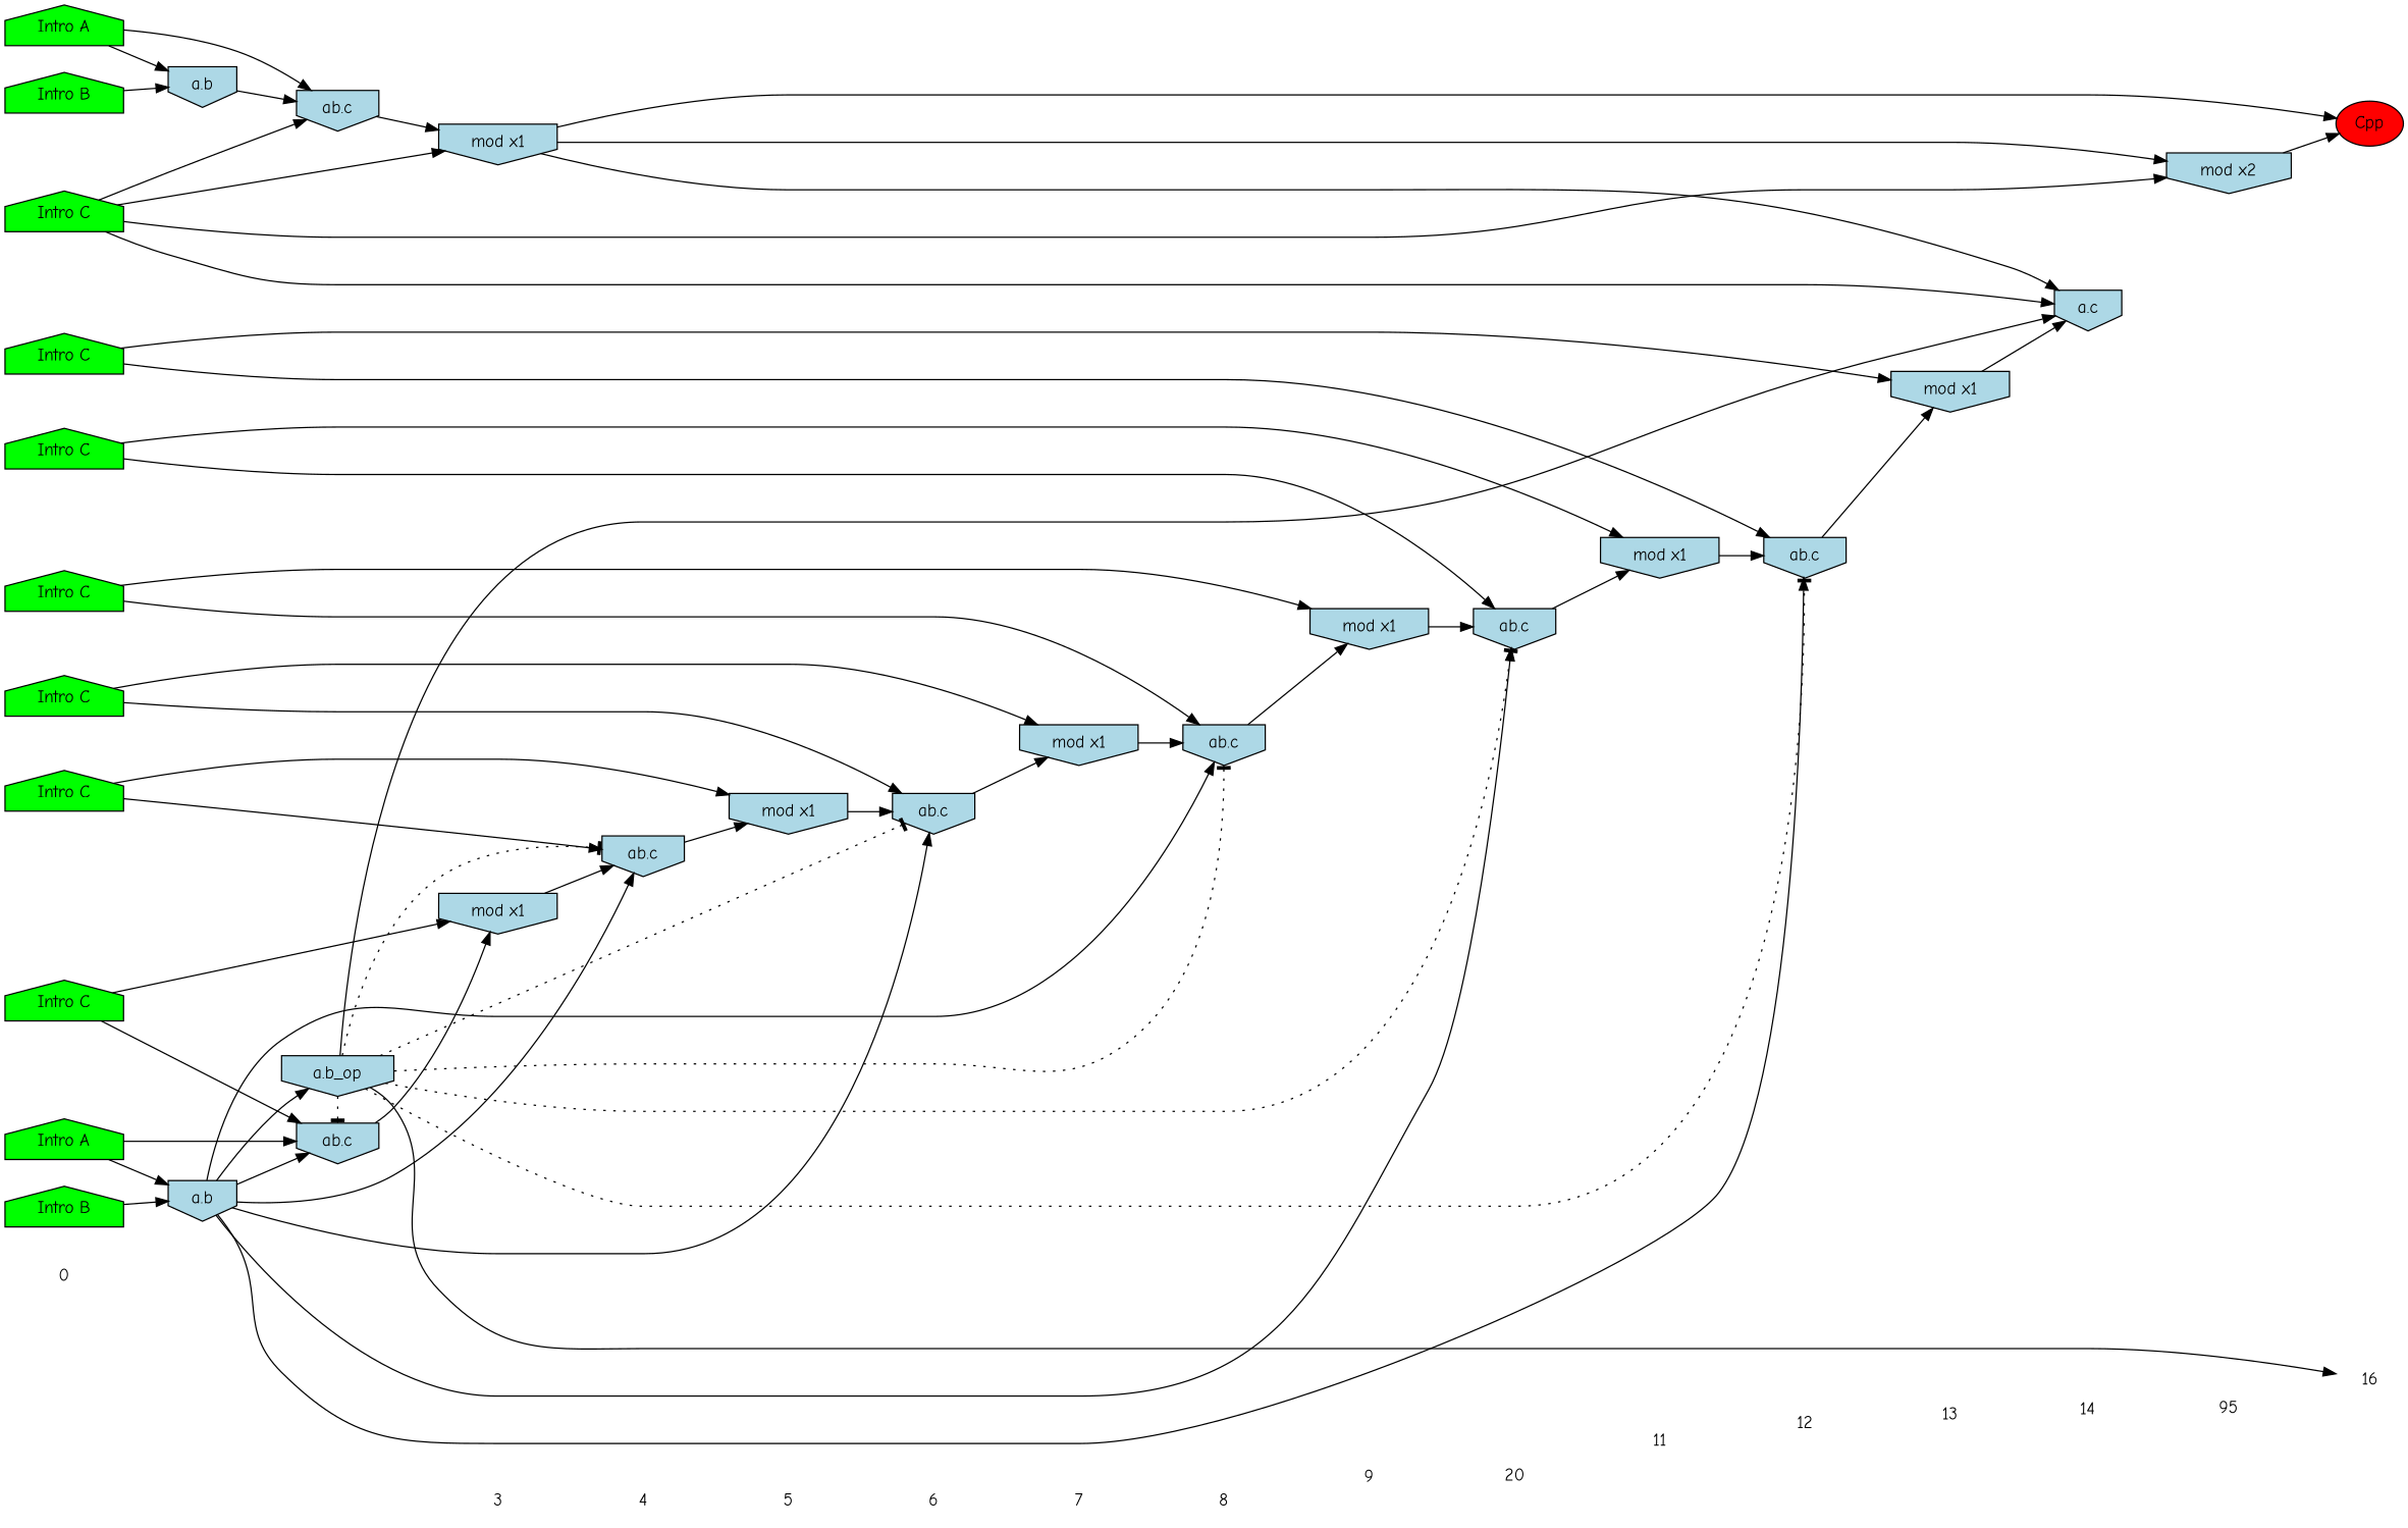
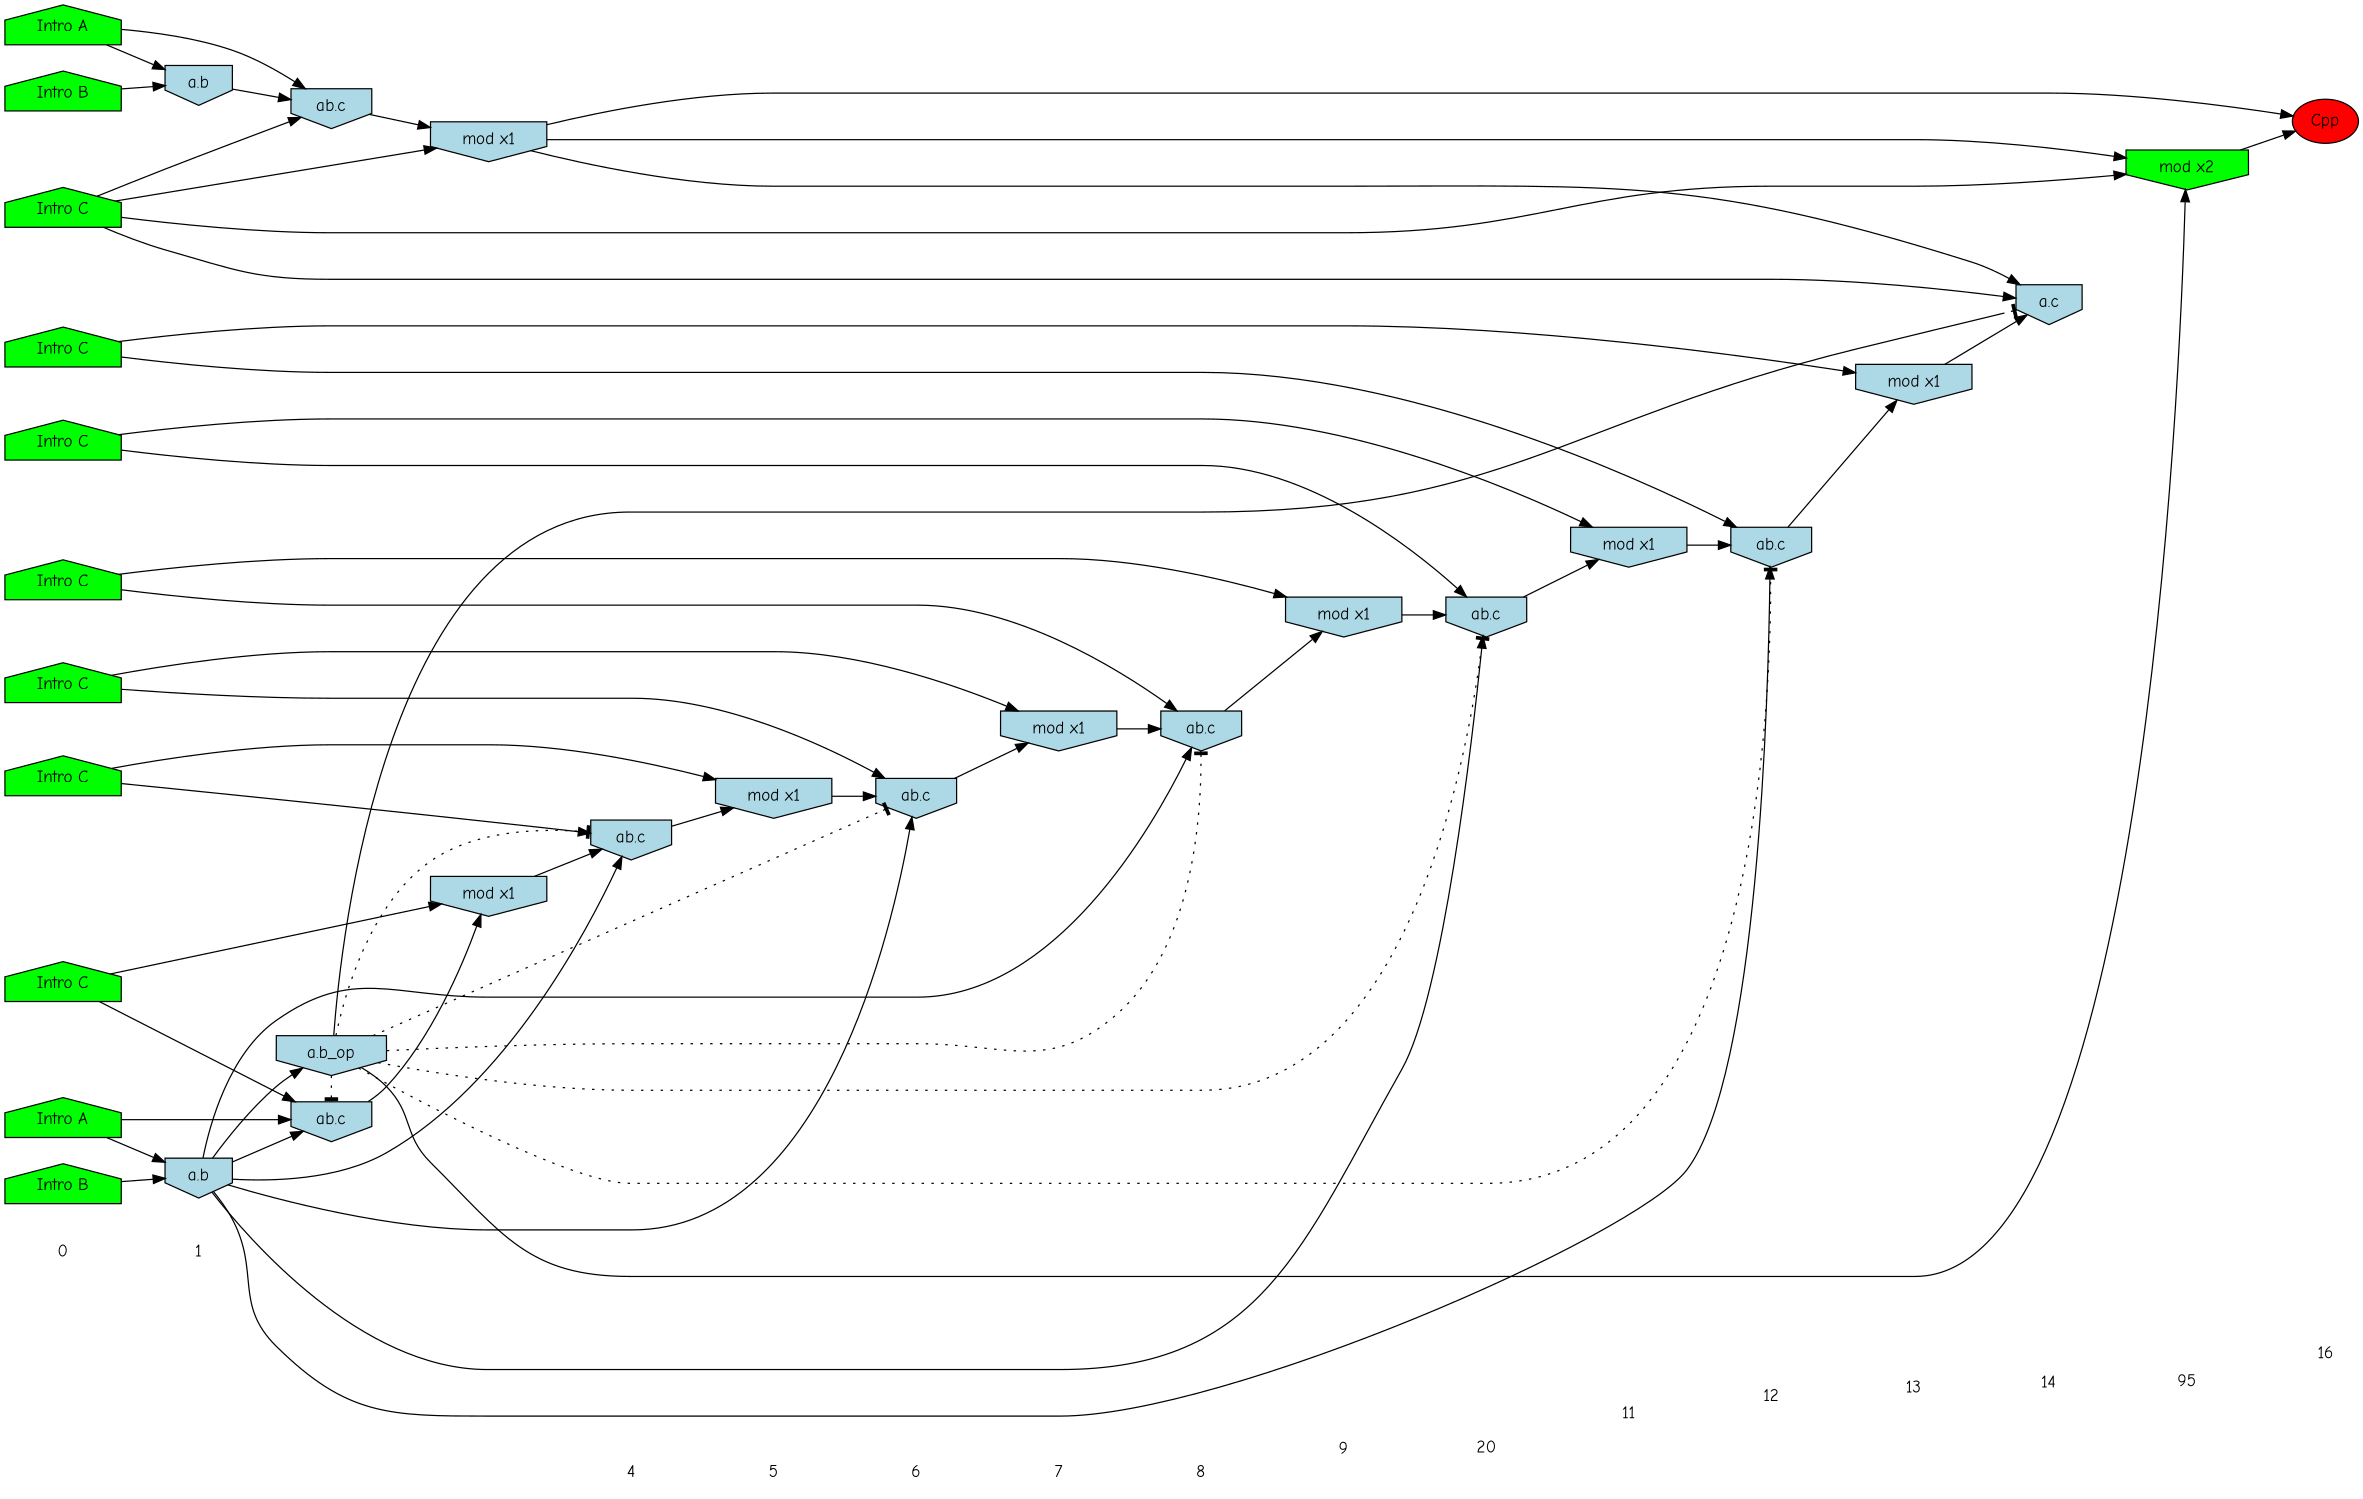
  digraph {
    fontname="Comic Neue"
    rankdir=LR
    ranksep=.5
    node [fontname="Comic Neue" shape=invhouse fillcolor=lightblue style=filled]
    edge [fontname="Comic Neue"]
    0 [shape=plaintext fillcolor="" style=""]
    n2 [fillcolor=green label="Intro B" shape=house]
    n3 [fillcolor=green label="Intro B" shape=house]
    n4 [fillcolor=green label="Intro A" shape=house]
    n5 [fillcolor=green label="Intro A" shape=house]
    n6 [fillcolor=green label="Intro C" shape=house]
    n7 [fillcolor=green label="Intro C" shape=house]
    n8 [fillcolor=green label="Intro C" shape=house]
    n9 [fillcolor=green label="Intro C" shape=house]
    n10 [fillcolor=green label="Intro C" shape=house]
    n11 [fillcolor=green label="Intro C" shape=house]
    n12 [fillcolor=green label="Intro C" shape=house]
+   1 [shape=plaintext fillcolor="" style=""]
    n14 [label="a.b"]
    n15 [label="a.b"]
    n16 [label="ab.c"]
    n17 [label="ab.c"]
    n18 [label="a.b_op"]
-   3 [shape=plaintext fillcolor="" style=""]
    n20 [label="mod x1"]
    n21 [label="mod x1"]
    4 [shape=plaintext fillcolor="" style=""]
    n23 [label="ab.c"]
    5 [shape=plaintext fillcolor="" style=""]
    n25 [label="mod x1"]
    6 [shape=plaintext fillcolor="" style=""]
    n27 [label="ab.c"]
    7 [shape=plaintext fillcolor="" style=""]
    n29 [label="mod x1"]
    8 [shape=plaintext fillcolor="" style=""]
    n31 [label="ab.c"]
    9 [shape=plaintext fillcolor="" style=""]
    n33 [label="mod x1"]
    n34 [label=20 shape=plaintext fillcolor="" style=""]
    n35 [label="ab.c"]
    11 [shape=plaintext fillcolor="" style=""]
    n37 [label="mod x1"]
    12 [shape=plaintext fillcolor="" style=""]
    n39 [label="ab.c"]
    13 [shape=plaintext fillcolor="" style=""]
    n41 [label="mod x1"]
    14 [shape=plaintext fillcolor="" style=""]
    n43 [label="a.c"]
    n44 [label=95 shape=plaintext fillcolor="" style=""]
-   n45 [label="mod x2"]
+   n45 [fillcolor=green label="mod x2"]
    16 [shape=plaintext fillcolor="" style=""]
    n47 [fillcolor=red label=Cpp shape=""]
    subgraph sub_1 {
      rank=same
      0
      n2
      n3
      n4
      n5
      n6
      n7
      n8
      n9
      n10
      n11
      n12
    }
    subgraph sub_2 {
      rank=same
+     1
      n14
      n15
    }
    subgraph sub_3 {
      rank=same
      n16
      n17
      n18
    }
    subgraph sub_4 {
      rank=same
-     3
      n20
      n21
    }
    subgraph sub_5 {
      rank=same
      4
      n23
    }
    subgraph sub_6 {
      rank=same
      5
      n25
    }
    subgraph sub_7 {
      rank=same
      6
      n27
    }
    subgraph sub_8 {
      rank=same
      7
      n29
    }
    subgraph sub_9 {
      rank=same
      8
      n31
    }
    subgraph sub_10 {
      rank=same
      9
      n33
    }
    subgraph sub_11 {
      rank=same
      n34
      n35
    }
    subgraph sub_12 {
      rank=same
      11
      n37
    }
    subgraph sub_13 {
      rank=same
      12
      n39
    }
    subgraph sub_14 {
      rank=same
      13
      n41
    }
    subgraph sub_15 {
      rank=same
      14
      n43
    }
    subgraph sub_16 {
      rank=same
      n44
      n45
    }
    subgraph sub_17 {
      rank=same
      16
      n47
    }
+   0 -> 1 [style=invis]
    n2 -> n15
    n3 -> n14
    n4 -> n14
    n4 -> n16
    n5 -> n15
    n5 -> n17
    n6 -> n27
    n6 -> n29
    n7 -> n23
    n7 -> n25
    n8 -> n31
    n8 -> n33
    n9 -> n39
    n9 -> n41
    n10 -> n35
    n10 -> n37
    n11 -> n17
    n11 -> n21
    n11 -> n43
    n11 -> n45
    n12 -> n16
    n12 -> n20
    n14 -> n16
    n14 -> n18
    n14 -> n23
    n14 -> n27
    n14 -> n31
    n14 -> n35
    n14 -> n39
    n15 -> n17
    n16 -> n20
    n17 -> n21
    n18 -> n16 [arrowhead=tee style=dotted]
    n18 -> n23 [arrowhead=tee style=dotted]
    n18 -> n27 [arrowhead=tee style=dotted]
    n18 -> n31 [arrowhead=tee style=dotted]
    n18 -> n35 [arrowhead=tee style=dotted]
    n18 -> n39 [arrowhead=tee style=dotted]
-   n18 -> n43
-   n18 -> 16
-   3 -> 4 [style=invis]
+   n18 -> n43 [arrowhead=tee]
+   n18 -> n45
    n20 -> n23
    n21 -> n43
    n21 -> n45
    n21 -> n47
    4 -> 5 [style=invis]
    n23 -> n25
    5 -> 6 [style=invis]
    n25 -> n27
    6 -> 7 [style=invis]
    n27 -> n29
    7 -> 8 [style=invis]
    n29 -> n31
    8 -> 9 [style=invis]
    n31 -> n33
    9 -> n34 [style=invis]
    n33 -> n35
    n34 -> 11 [style=invis]
    n35 -> n37
    11 -> 12 [style=invis]
    n37 -> n39
    12 -> 13 [style=invis]
    n39 -> n41
    13 -> 14 [style=invis]
    n41 -> n43
    14 -> n44 [style=invis]
    n44 -> 16 [style=invis]
    n45 -> n47
  }
